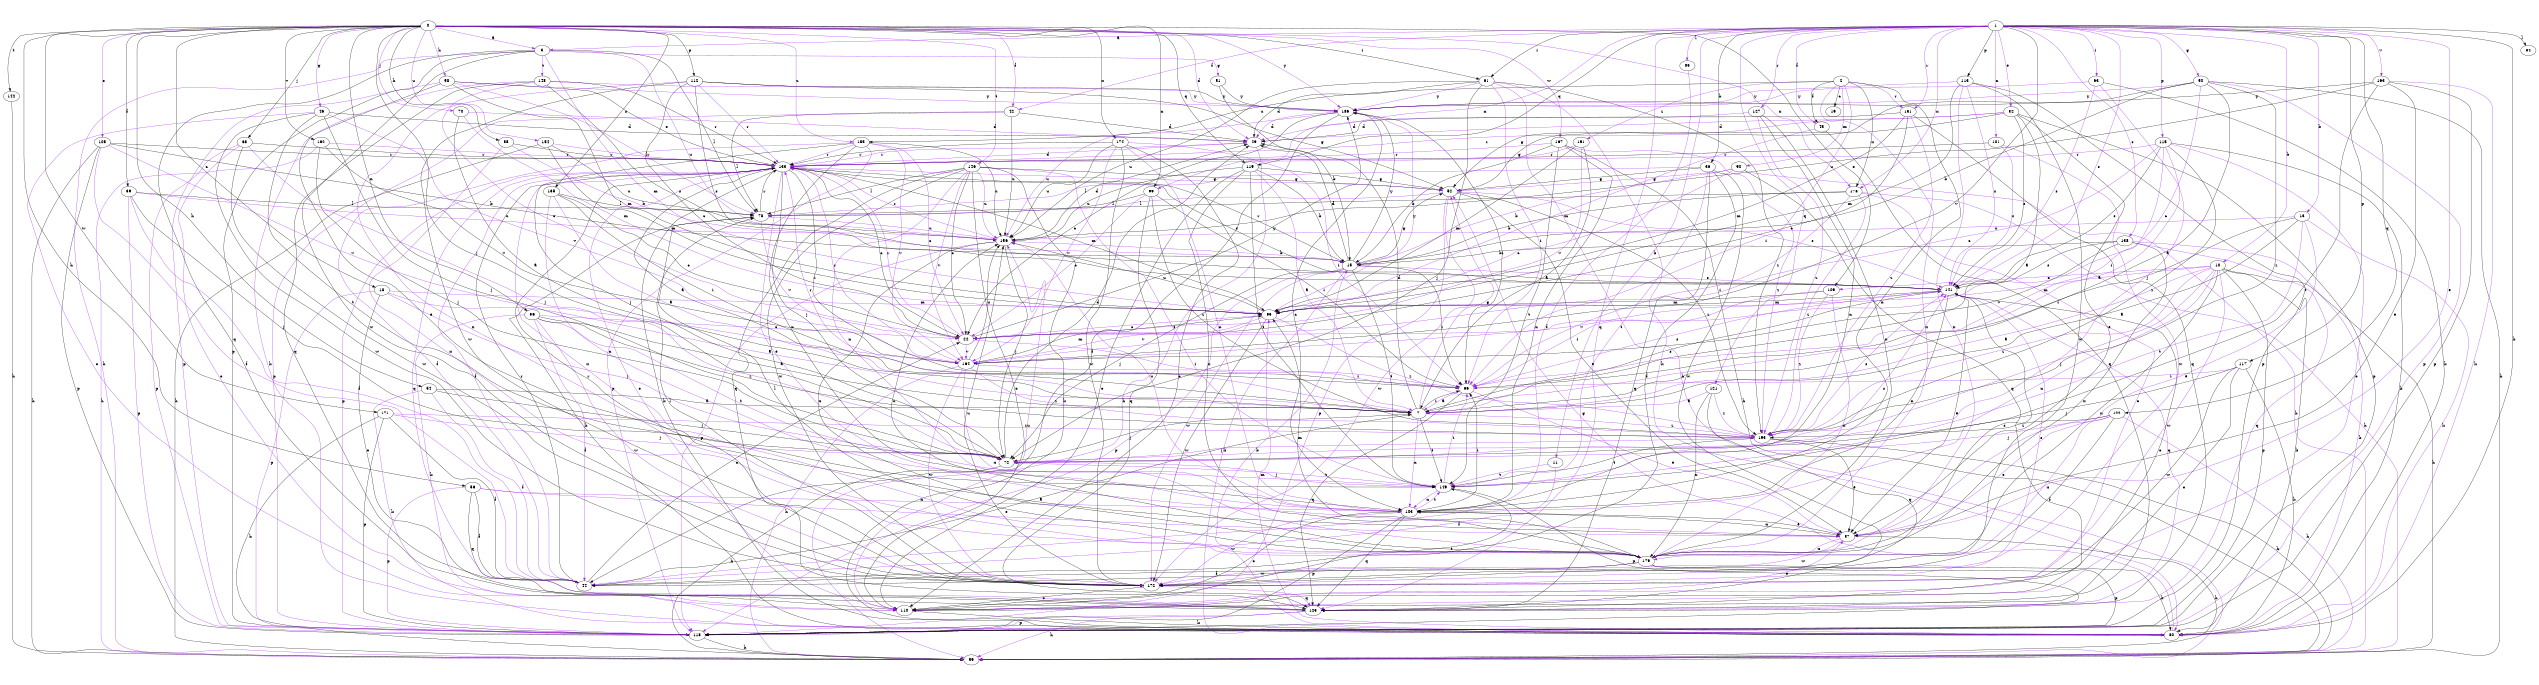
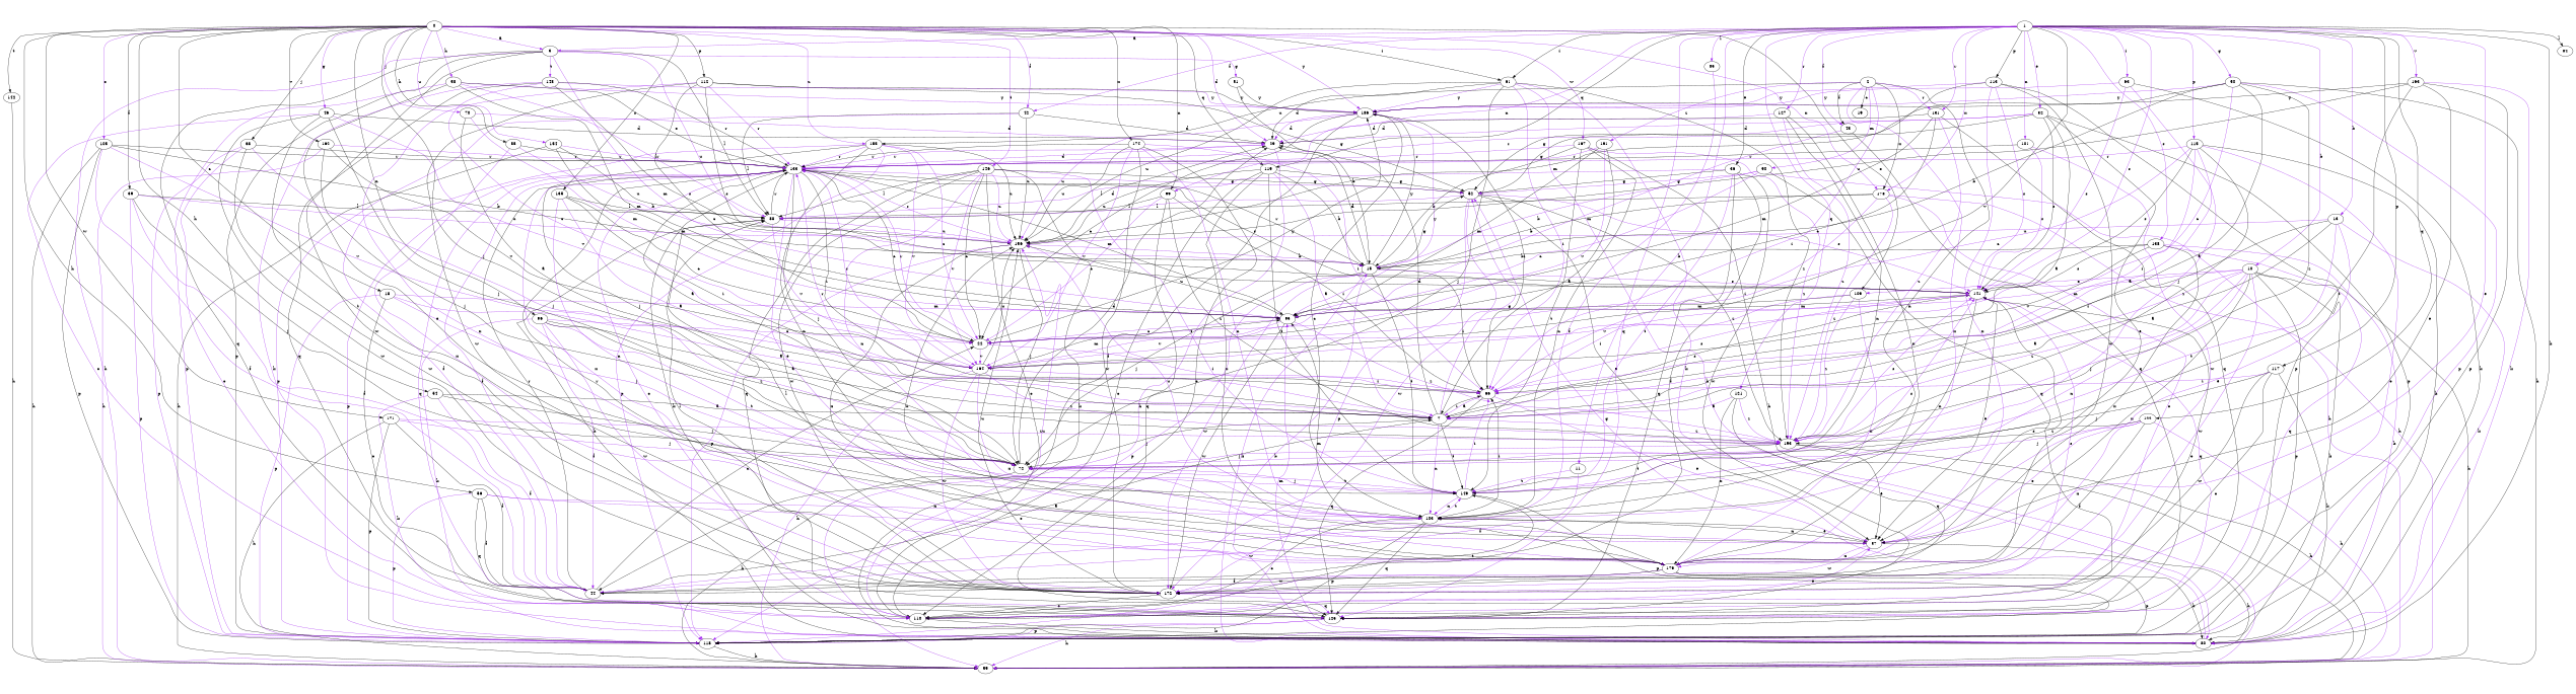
  strict digraph {
    edge [color=black]
    0
    3
    18
    29
    39
    42
    46
    54
    55
    56
    58
    61
    68
    70
    72
    96
    99
    105
    109
    112
    119
    135
    142
    146
    154
    155
    162
    167
    171
    174
    178
    186
    125
    51
    59
-   88 [label=78]
+   88
    95
    118
    148
    156
    172
    7
    110
    133
    44
    164
    149
    80
    179
    15
    37
    103
    66
    193
    22
    141
    52
    1
    10
    11
    13
    32
    36
    43
    50
    63
    84
    85
    101
    113
    115
    117
    121
    122
    127
    131
    138
    163
    2
    19
    90
    191
    0 -> 3 [color=purple label=a]
    0 -> 18 [label=c]
    0 -> 29 [color=purple label=d]
    0 -> 39 [label=f]
    0 -> 42 [color=purple label=f]
    0 -> 46 [color=purple label=g]
    0 -> 54 [label=h]
    0 -> 55 [label=h]
    0 -> 56 [label=h]
    0 -> 58 [color=purple label=h]
    0 -> 61 [label=i]
    0 -> 68 [label=j]
    0 -> 70 [color=purple label=j]
    0 -> 72 [label=j]
    0 -> 96 [label=n]
    0 -> 99 [label=n]
    0 -> 105 [color=purple label=o]
    0 -> 109 [label=o]
    0 -> 112 [label=p]
    0 -> 119 [label=q]
    0 -> 135 [label=s]
    0 -> 142 [label=t]
    0 -> 146 [color=purple label=t]
    0 -> 154 [color=purple label=u]
    0 -> 155 [color=purple label=u]
    0 -> 162 [label=v]
    0 -> 167 [color=purple label=w]
    0 -> 171 [label=w]
    0 -> 174 [label=x]
    0 -> 178 [color=purple label=x]
    0 -> 186 [color=purple label=y]
    3 -> 125 [label=q]
    3 -> 51 [color=purple label=g]
    3 -> 59 [color=purple label=h]
    3 -> 88 [label=l]
    3 -> 95 [color=purple label=m]
    3 -> 118 [label=p]
    3 -> 148 [color=purple label=t]
    3 -> 156 [color=purple label=u]
    3 -> 172 [label=w]
    18 -> 72 [color=purple label=j]
    18 -> 95 [color=purple label=m]
    18 -> 118 [color=purple label=p]
    18 -> 7 [color=purple label=a]
    18 -> 110 [label=o]
    29 -> 59 [color=purple label=h]
    29 -> 133 [color=purple label=r]
    39 -> 72 [label=j]
    39 -> 88 [label=l]
    39 -> 118 [color=purple label=p]
    39 -> 156 [color=purple label=u]
    39 -> 44 [color=purple label=f]
    42 -> 29 [label=d]
    42 -> 88 [label=l]
    42 -> 118 [color=purple label=p]
    42 -> 156 [label=u]
    46 -> 29 [label=d]
    46 -> 72 [label=j]
    46 -> 172 [label=w]
    46 -> 110 [color=purple label=o]
    46 -> 164 [color=purple label=v]
    46 -> 149 [label=t]
    54 -> 72 [label=j]
    54 -> 7 [label=a]
    54 -> 44 [color=purple label=f]
    54 -> 80 [color=purple label=k]
    55 -> 133 [label=r]
    55 -> 179 [color=purple label=x]
    55 -> 15 [color=purple label=b]
    56 -> 125 [label=q]
    56 -> 118 [color=purple label=p]
    56 -> 44 [label=f]
    56 -> 37 [color=purple label=e]
    56 -> 103 [color=purple label=n]
    58 -> 186 [color=purple label=y]
    58 -> 88 [color=purple label=l]
    58 -> 95 [label=m]
    58 -> 118 [color=purple label=p]
    58 -> 133 [label=o]
    58 -> 37 [label=e]
    61 -> 29 [label=d]
    61 -> 72 [label=j]
    61 -> 186 [color=purple label=y]
    61 -> 59 [color=purple label=h]
    61 -> 156 [label=u]
    61 -> 80 [color=purple label=k]
    61 -> 66 [color=purple label=i]
    61 -> 193 [label=z]
    68 -> 72 [color=purple label=j]
    68 -> 118 [color=purple label=p]
    68 -> 172 [label=w]
    68 -> 110 [color=purple label=o]
    68 -> 133 [label=r]
    70 -> 29 [color=purple label=d]
    70 -> 95 [color=purple label=m]
    70 -> 7 [label=a]
    72 -> 29 [label=d]
    72 -> 59 [label=h]
    72 -> 149 [color=purple label=t]
    96 -> 172 [color=purple label=w]
    96 -> 7 [label=a]
    96 -> 44 [color=purple label=f]
    96 -> 149 [color=purple label=t]
    96 -> 80 [color=purple label=k]
    96 -> 193 [label=z]
    96 -> 22 [color=purple label=c]
    99 -> 125 [label=q]
    99 -> 88 [label=l]
    99 -> 66 [label=i]
    99 -> 193 [label=z]
    99 -> 22 [color=purple label=c]
    105 -> 59 [label=h]
    105 -> 118 [label=p]
    105 -> 133 [label=r]
    105 -> 44 [color=purple label=f]
    105 -> 164 [color=purple label=v]
    105 -> 15 [label=b]
    109 -> 95 [label=m]
    109 -> 179 [color=purple label=x]
    109 -> 66 [color=purple label=i]
    109 -> 193 [color=purple label=z]
    112 -> 186 [label=y]
    112 -> 172 [label=w]
    112 -> 133 [color=purple label=r]
    112 -> 179 [color=purple label=x]
    112 -> 22 [label=c]
    112 -> 141 [label=s]
    112 -> 52 [label=g]
    119 -> 156 [label=u]
    119 -> 7 [color=purple label=a]
    119 -> 110 [label=o]
    119 -> 149 [label=t]
    119 -> 179 [label=x]
    119 -> 15 [label=b]
    119 -> 52 [label=g]
    135 -> 88 [label=l]
    135 -> 7 [color=purple label=a]
    135 -> 103 [color=purple label=n]
    135 -> 66 [label=i]
    135 -> 22 [label=c]
    142 -> 59 [label=h]
    146 -> 125 [label=q]
    146 -> 88 [label=l]
    146 -> 156 [color=purple label=u]
    146 -> 172 [label=w]
    146 -> 110 [label=o]
    146 -> 164 [color=purple label=v]
    146 -> 149 [color=purple label=t]
    146 -> 80 [label=k]
    146 -> 103 [color=purple label=n]
    146 -> 22 [label=c]
    146 -> 52 [label=g]
    154 -> 59 [label=h]
    154 -> 95 [label=m]
    154 -> 156 [label=u]
    154 -> 133 [color=purple label=r]
    155 -> 72 [label=j]
    155 -> 118 [color=purple label=p]
    155 -> 156 [label=u]
    155 -> 133 [color=purple label=r]
    155 -> 44 [color=purple label=f]
    155 -> 164 [color=purple label=v]
    155 -> 103 [label=n]
    155 -> 22 [color=purple label=c]
    162 -> 72 [label=j]
    162 -> 59 [color=purple label=h]
    162 -> 133 [color=purple label=r]
    162 -> 164 [label=v]
    167 -> 59 [label=h]
    167 -> 133 [color=purple label=r]
    167 -> 149 [label=t]
    167 -> 15 [label=b]
    167 -> 103 [label=n]
    167 -> 193 [color=purple label=z]
    171 -> 72 [color=purple label=j]
    171 -> 59 [label=h]
    171 -> 118 [label=p]
    171 -> 44 [label=f]
    171 -> 193 [color=purple label=z]
    174 -> 156 [label=u]
    174 -> 172 [label=w]
    174 -> 110 [label=o]
    174 -> 133 [label=r]
    174 -> 164 [color=purple label=v]
    174 -> 103 [color=purple label=n]
    174 -> 66 [color=purple label=i]
    178 -> 59 [color=purple label=h]
    178 -> 88 [label=l]
    178 -> 110 [color=purple label=o]
    178 -> 15 [label=b]
    178 -> 66 [color=purple label=i]
    178 -> 193 [color=purple label=z]
    186 -> 29 [color=purple label=d]
    186 -> 156 [color=purple label=u]
    186 -> 44 [label=f]
    186 -> 103 [label=c]
    186 -> 66 [label=i]
    186 -> 22 [label=c]
    125 -> 59 [color=purple label=h]
    125 -> 118 [color=purple label=p]
    51 -> 186 [label=y]
    51 -> 15 [label=b]
    88 -> 156 [color=purple label=u]
    88 -> 133 [label=r]
    88 -> 164 [color=purple label=v]
    88 -> 80 [label=k]
    95 -> 186 [color=purple label=y]
    95 -> 156 [label=u]
    95 -> 172 [label=w]
    95 -> 164 [color=purple label=v]
    95 -> 193 [color=purple label=z]
    95 -> 22 [color=purple label=c]
    118 -> 59 [label=h]
    148 -> 186 [color=purple label=y]
    148 -> 125 [label=q]
    148 -> 133 [label=r]
    148 -> 80 [color=purple label=k]
    148 -> 22 [color=purple label=c]
    148 -> 141 [label=s]
    156 -> 29 [label=d]
    156 -> 72 [label=j]
    156 -> 118 [color=purple label=p]
    156 -> 133 [color=purple label=r]
    156 -> 179 [label=x]
    156 -> 15 [color=purple label=b]
    172 -> 125 [color=purple label=q]
    172 -> 88 [label=l]
    172 -> 156 [label=u]
    172 -> 110 [label=o]
    172 -> 133 [label=r]
    172 -> 141 [color=purple label=s]
    7 -> 29 [label=d]
    7 -> 72 [label=j]
    7 -> 133 [color=purple label=r]
    7 -> 149 [label=t]
    7 -> 103 [color=purple label=n]
    7 -> 66 [label=i]
    7 -> 193 [color=purple label=z]
    7 -> 141 [label=s]
    7 -> 52 [color=purple label=g]
    110 -> 156 [color=purple label=u]
    110 -> 149 [label=t]
    110 -> 80 [label=k]
    110 -> 37 [color=purple label=e]
    133 -> 29 [color=purple label=d]
    133 -> 72 [label=j]
    133 -> 125 [color=purple label=q]
    133 -> 95 [label=m]
    133 -> 118 [color=purple label=p]
    133 -> 7 [label=a]
    133 -> 110 [color=purple label=o]
    133 -> 44 [color=purple label=f]
    133 -> 80 [label=k]
    133 -> 179 [color=purple label=x]
    133 -> 37 [color=purple label=e]
    133 -> 66 [label=i]
    133 -> 22 [label=c]
    133 -> 141 [label=s]
    133 -> 52 [color=purple label=g]
    44 -> 7 [label=a]
    44 -> 133 [label=r]
    44 -> 22 [label=c]
    164 -> 59 [color=purple label=h]
    164 -> 95 [label=m]
    164 -> 156 [label=u]
    164 -> 172 [color=purple label=w]
    164 -> 133 [color=purple label=r]
    164 -> 179 [color=purple label=x]
    164 -> 66 [color=purple label=i]
    164 -> 193 [color=purple label=z]
    149 -> 72 [color=purple label=j]
    149 -> 118 [label=p]
    149 -> 103 [color=purple label=n]
    149 -> 66 [color=purple label=i]
    149 -> 141 [color=purple label=s]
    80 -> 95 [color=purple label=m]
    80 -> 15 [color=purple label=b]
    80 -> 52 [color=purple label=g]
    179 -> 88 [label=l]
    179 -> 95 [label=m]
    179 -> 118 [label=p]
    179 -> 156 [label=u]
    179 -> 172 [color=purple label=w]
    179 -> 44 [label=f]
    179 -> 80 [label=k]
    179 -> 141 [label=s]
    15 -> 29 [label=d]
    15 -> 72 [label=j]
    15 -> 186 [label=y]
    15 -> 118 [color=purple label=p]
    15 -> 172 [color=purple label=w]
    15 -> 133 [label=r]
    15 -> 149 [label=t]
    15 -> 80 [color=purple label=k]
    15 -> 66 [label=i]
    15 -> 141 [color=purple label=s]
    15 -> 52 [label=g]
    37 -> 59 [label=h]
    37 -> 172 [color=purple label=w]
    37 -> 179 [color=purple label=x]
    37 -> 103 [label=n]
    103 -> 125 [label=q]
    103 -> 118 [label=p]
    103 -> 156 [color=purple label=u]
    103 -> 172 [color=purple label=w]
    103 -> 110 [label=o]
    103 -> 149 [color=purple label=t]
    103 -> 37 [label=e]
    103 -> 66 [label=i]
    66 -> 125 [label=q]
    66 -> 7 [color=purple label=a]
    66 -> 37 [color=purple label=e]
    66 -> 141 [color=purple label=s]
    193 -> 72 [color=purple label=j]
    193 -> 59 [label=h]
    193 -> 149 [label=t]
    193 -> 37 [label=e]
    193 -> 141 [color=purple label=s]
    22 -> 186 [label=y]
    22 -> 133 [color=purple label=r]
    22 -> 164 [color=purple label=v]
    22 -> 66 [color=purple label=i]
    141 -> 125 [color=purple label=q]
    141 -> 95 [label=m]
    141 -> 110 [label=o]
    141 -> 164 [color=purple label=v]
    141 -> 37 [label=e]
    141 -> 103 [label=n]
    52 -> 88 [color=purple label=l]
    52 -> 118 [color=purple label=p]
    52 -> 172 [color=purple label=w]
    52 -> 37 [label=e]
    52 -> 193 [label=z]
    52 -> 141 [color=purple label=s]
    1 -> 3 [color=purple label=a]
    1 -> 42 [color=purple label=f]
    1 -> 61 [label=i]
    1 -> 99 [color=purple label=n]
    1 -> 119 [label=q]
    1 -> 178 [color=purple label=x]
    1 -> 125 [color=purple label=q]
    1 -> 164 [label=v]
    1 -> 80 [label=k]
    1 -> 37 [color=purple label=e]
    1 -> 141 [color=purple label=s]
    1 -> 10 [color=purple label=b]
    1 -> 11 [color=purple label=b]
    1 -> 13 [color=purple label=b]
    1 -> 32 [color=purple label=e]
-   1 -> 36 [label=h]
+   1 -> 36 [label=e]
    1 -> 43 [color=purple label=f]
    1 -> 50 [color=purple label=g]
    1 -> 63 [color=purple label=i]
    1 -> 84 [label=l]
    1 -> 85 [color=purple label=l]
    1 -> 101 [color=purple label=n]
    1 -> 113 [label=p]
    1 -> 115 [color=purple label=p]
    1 -> 117 [label=p]
    1 -> 121 [color=purple label=q]
    1 -> 122 [label=q]
    1 -> 127 [color=purple label=r]
    1 -> 131 [color=purple label=r]
    1 -> 138 [color=purple label=s]
    1 -> 163 [color=purple label=v]
    10 -> 72 [color=purple label=j]
    10 -> 109 [color=purple label=o]
    10 -> 59 [label=h]
    10 -> 95 [color=purple label=m]
    10 -> 118 [label=p]
    10 -> 172 [color=purple label=w]
    10 -> 7 [color=purple label=a]
    10 -> 80 [label=k]
    10 -> 179 [label=x]
    10 -> 103 [color=purple label=n]
    10 -> 193 [color=purple label=z]
    11 -> 44 [color=purple label=f]
    11 -> 149 [color=purple label=t]
    13 -> 156 [color=purple label=u]
    13 -> 7 [label=a]
    13 -> 149 [color=purple label=t]
    13 -> 80 [color=purple label=k]
    13 -> 37 [color=purple label=e]
    13 -> 66 [label=i]
    32 -> 29 [color=purple label=d]
    32 -> 118 [label=p]
    32 -> 7 [label=a]
    32 -> 133 [color=purple label=r]
    32 -> 37 [label=e]
    32 -> 141 [label=s]
    32 -> 52 [label=g]
    36 -> 125 [label=q]
    36 -> 88 [color=purple label=l]
    36 -> 172 [label=w]
    36 -> 44 [label=f]
    36 -> 149 [color=purple label=t]
    36 -> 52 [label=g]
    43 -> 125 [label=q]
    43 -> 95 [color=purple label=m]
    50 -> 186 [color=purple label=y]
    50 -> 59 [label=h]
    50 -> 118 [color=purple label=p]
    50 -> 7 [label=a]
    50 -> 15 [label=b]
    50 -> 193 [label=z]
    50 -> 22 [color=purple label=c]
    50 -> 52 [label=g]
    63 -> 72 [color=purple label=j]
    63 -> 186 [color=purple label=y]
    63 -> 80 [label=k]
    63 -> 141 [color=purple label=s]
    85 -> 44 [color=purple label=f]
    101 -> 172 [color=purple label=w]
    101 -> 133 [label=r]
    101 -> 141 [color=purple label=s]
    113 -> 186 [color=purple label=y]
-   113 -> 95 [label=m]
+   113 -> 156 [label=m]
    113 -> 118 [label=p]
    113 -> 172 [label=w]
    113 -> 179 [color=purple label=x]
    113 -> 141 [color=purple label=s]
    115 -> 7 [color=purple label=a]
    115 -> 110 [color=purple label=o]
    115 -> 133 [color=purple label=r]
    115 -> 80 [label=k]
    115 -> 66 [color=purple label=i]
    115 -> 193 [label=z]
    115 -> 22 [color=purple label=c]
    115 -> 141 [label=s]
    117 -> 72 [label=j]
    117 -> 172 [label=w]
    117 -> 110 [label=o]
    117 -> 80 [label=k]
    117 -> 66 [color=purple label=i]
    121 -> 125 [label=q]
    121 -> 7 [color=purple label=a]
    121 -> 179 [label=x]
    121 -> 193 [color=purple label=z]
    122 -> 72 [color=purple label=j]
    122 -> 59 [color=purple label=h]
    122 -> 44 [label=f]
    122 -> 179 [color=purple label=x]
    122 -> 37 [color=purple label=e]
    122 -> 193 [label=z]
    127 -> 29 [color=purple label=d]
    127 -> 179 [label=x]
    127 -> 103 [label=n]
    127 -> 193 [color=purple label=z]
    131 -> 29 [label=d]
    131 -> 125 [label=q]
    131 -> 95 [label=m]
    131 -> 193 [color=purple label=z]
    131 -> 22 [label=c]
    138 -> 125 [color=purple label=q]
    138 -> 164 [label=v]
    138 -> 80 [color=purple label=k]
    138 -> 179 [label=x]
    138 -> 15 [label=b]
    138 -> 141 [label=s]
    163 -> 186 [label=y]
    163 -> 118 [label=p]
    163 -> 156 [label=u]
    163 -> 149 [label=t]
    163 -> 80 [color=purple label=k]
    163 -> 37 [label=e]
    2 -> 155 [label=u]
    2 -> 178 [label=x]
    2 -> 179 [color=purple label=x]
    2 -> 103 [label=n]
    2 -> 66 [color=purple label=i]
    2 -> 43 [label=f]
    2 -> 131 [color=purple label=r]
    2 -> 19 [label=c]
    2 -> 90 [color=purple label=m]
    2 -> 191 [color=purple label=z]
    90 -> 125 [label=q]
    90 -> 59 [color=purple label=h]
    90 -> 15 [color=purple label=b]
    90 -> 22 [color=purple label=c]
    90 -> 52 [color=purple label=g]
    191 -> 95 [label=m]
    191 -> 7 [label=a]
    191 -> 133 [color=purple label=r]
    191 -> 164 [color=purple label=v]
  }
